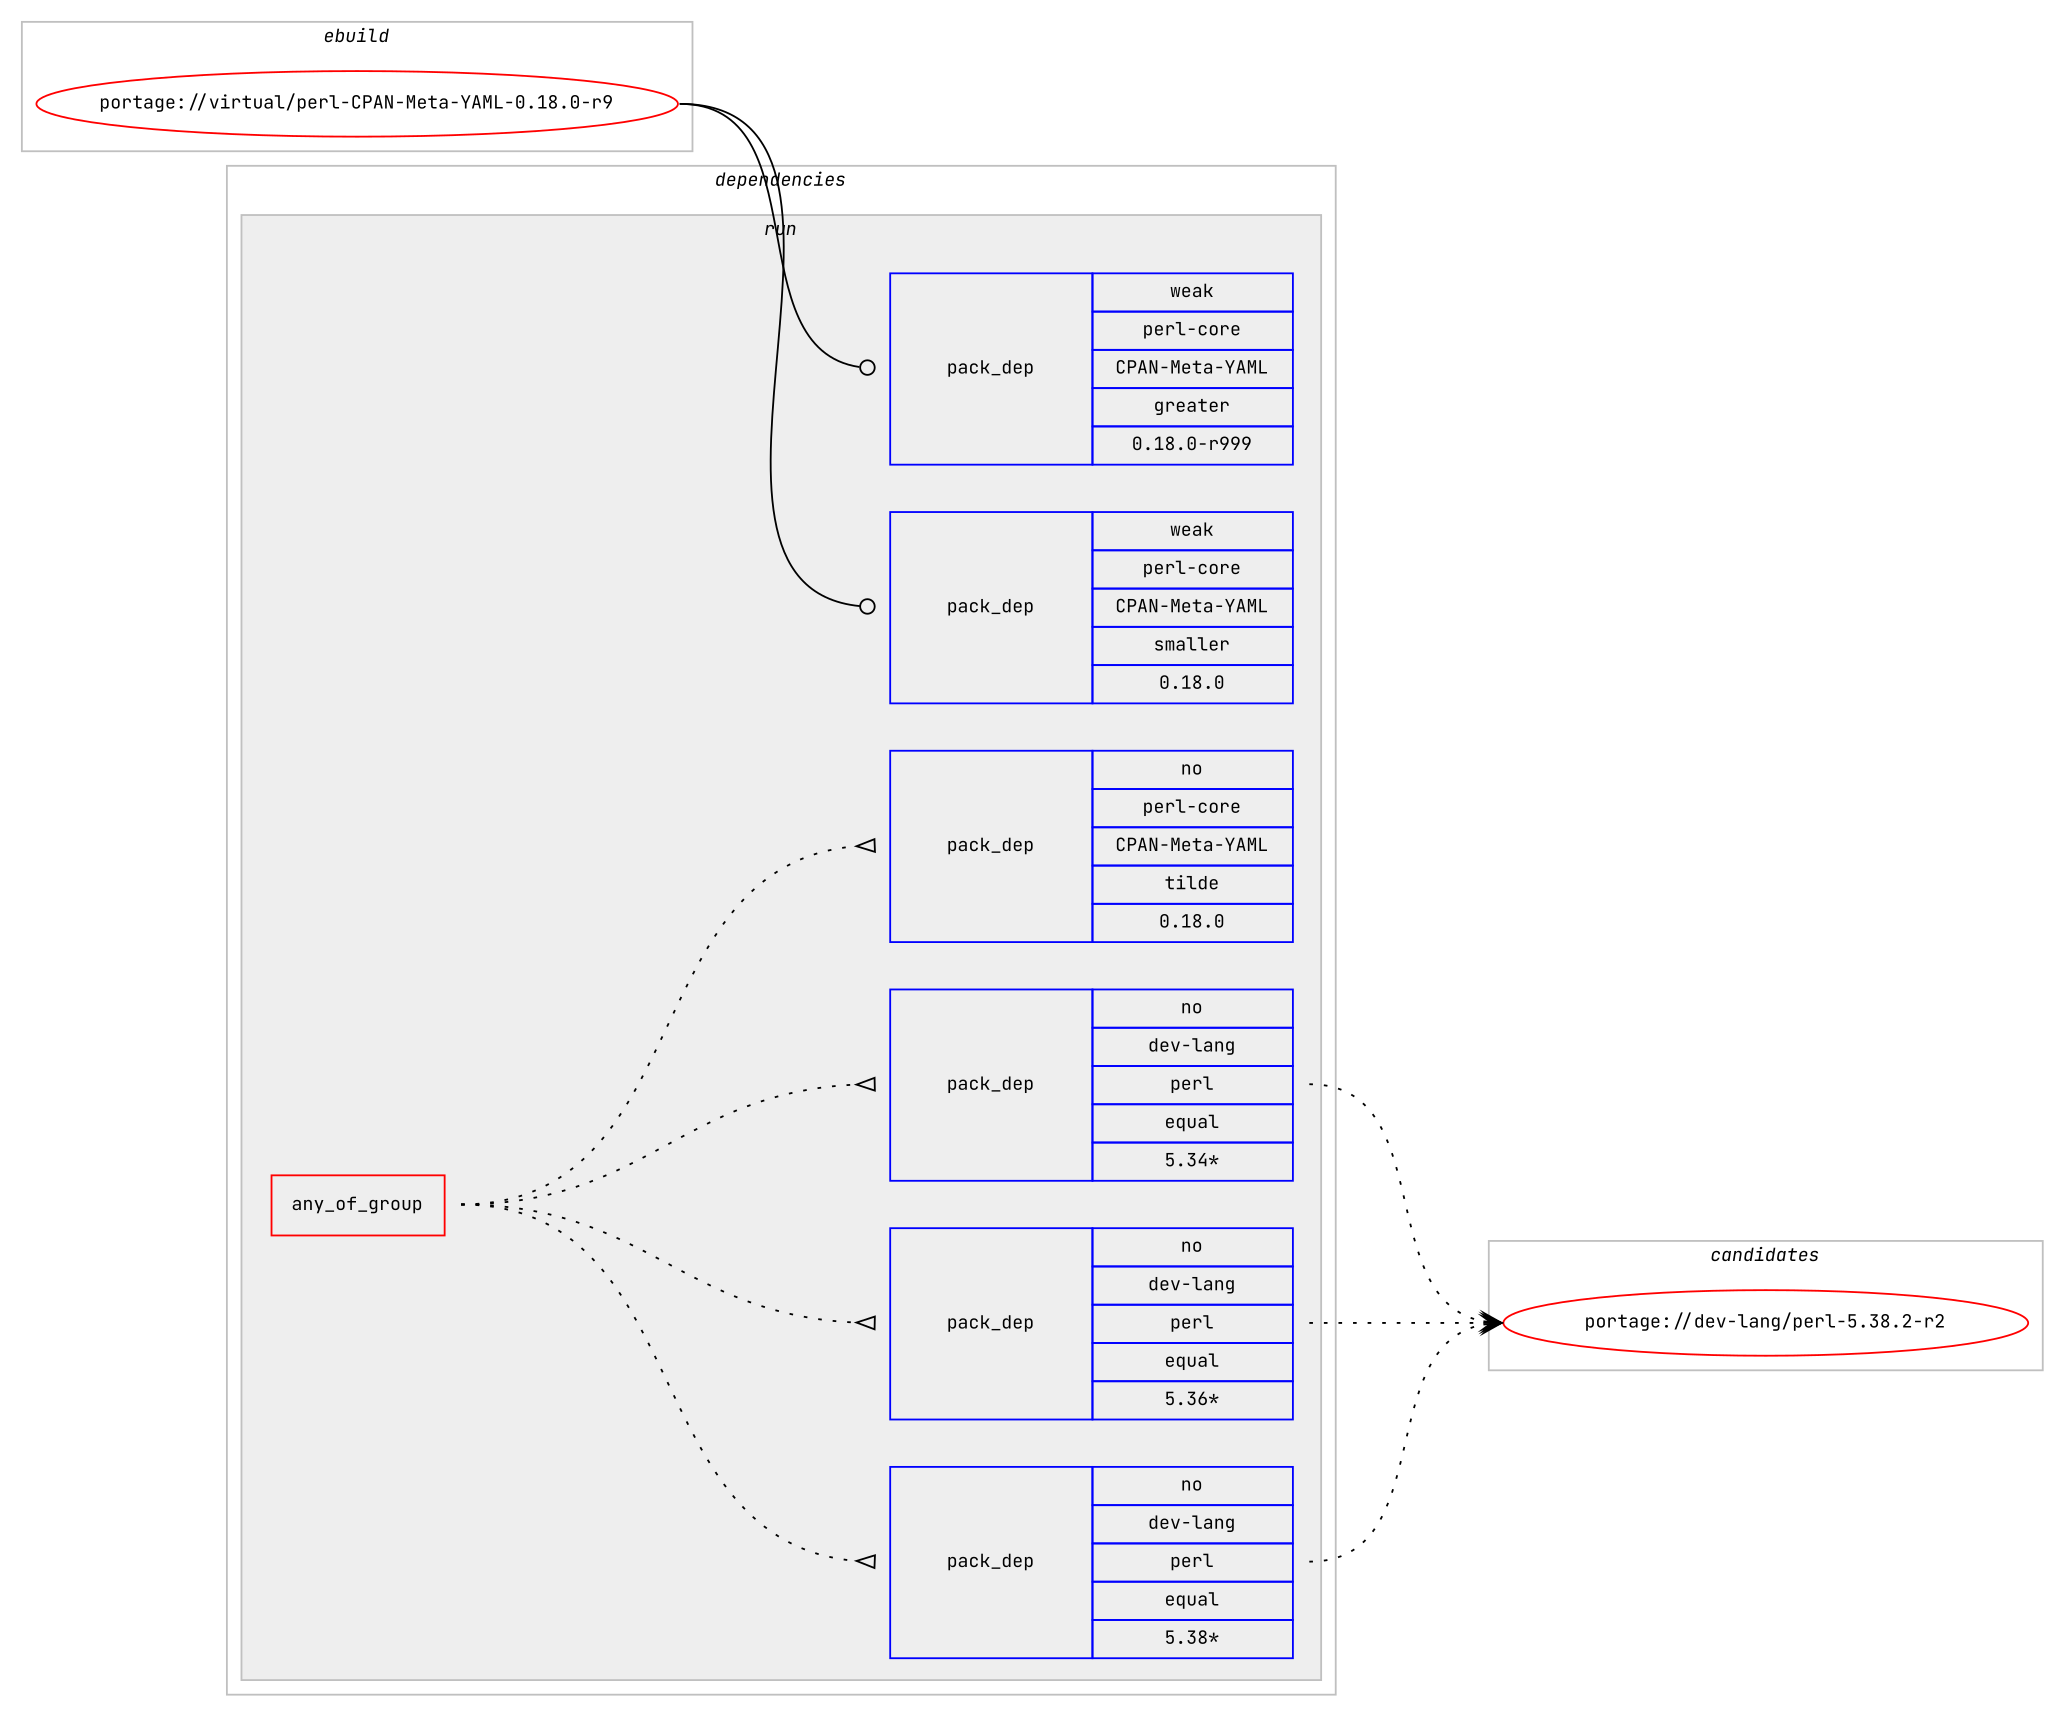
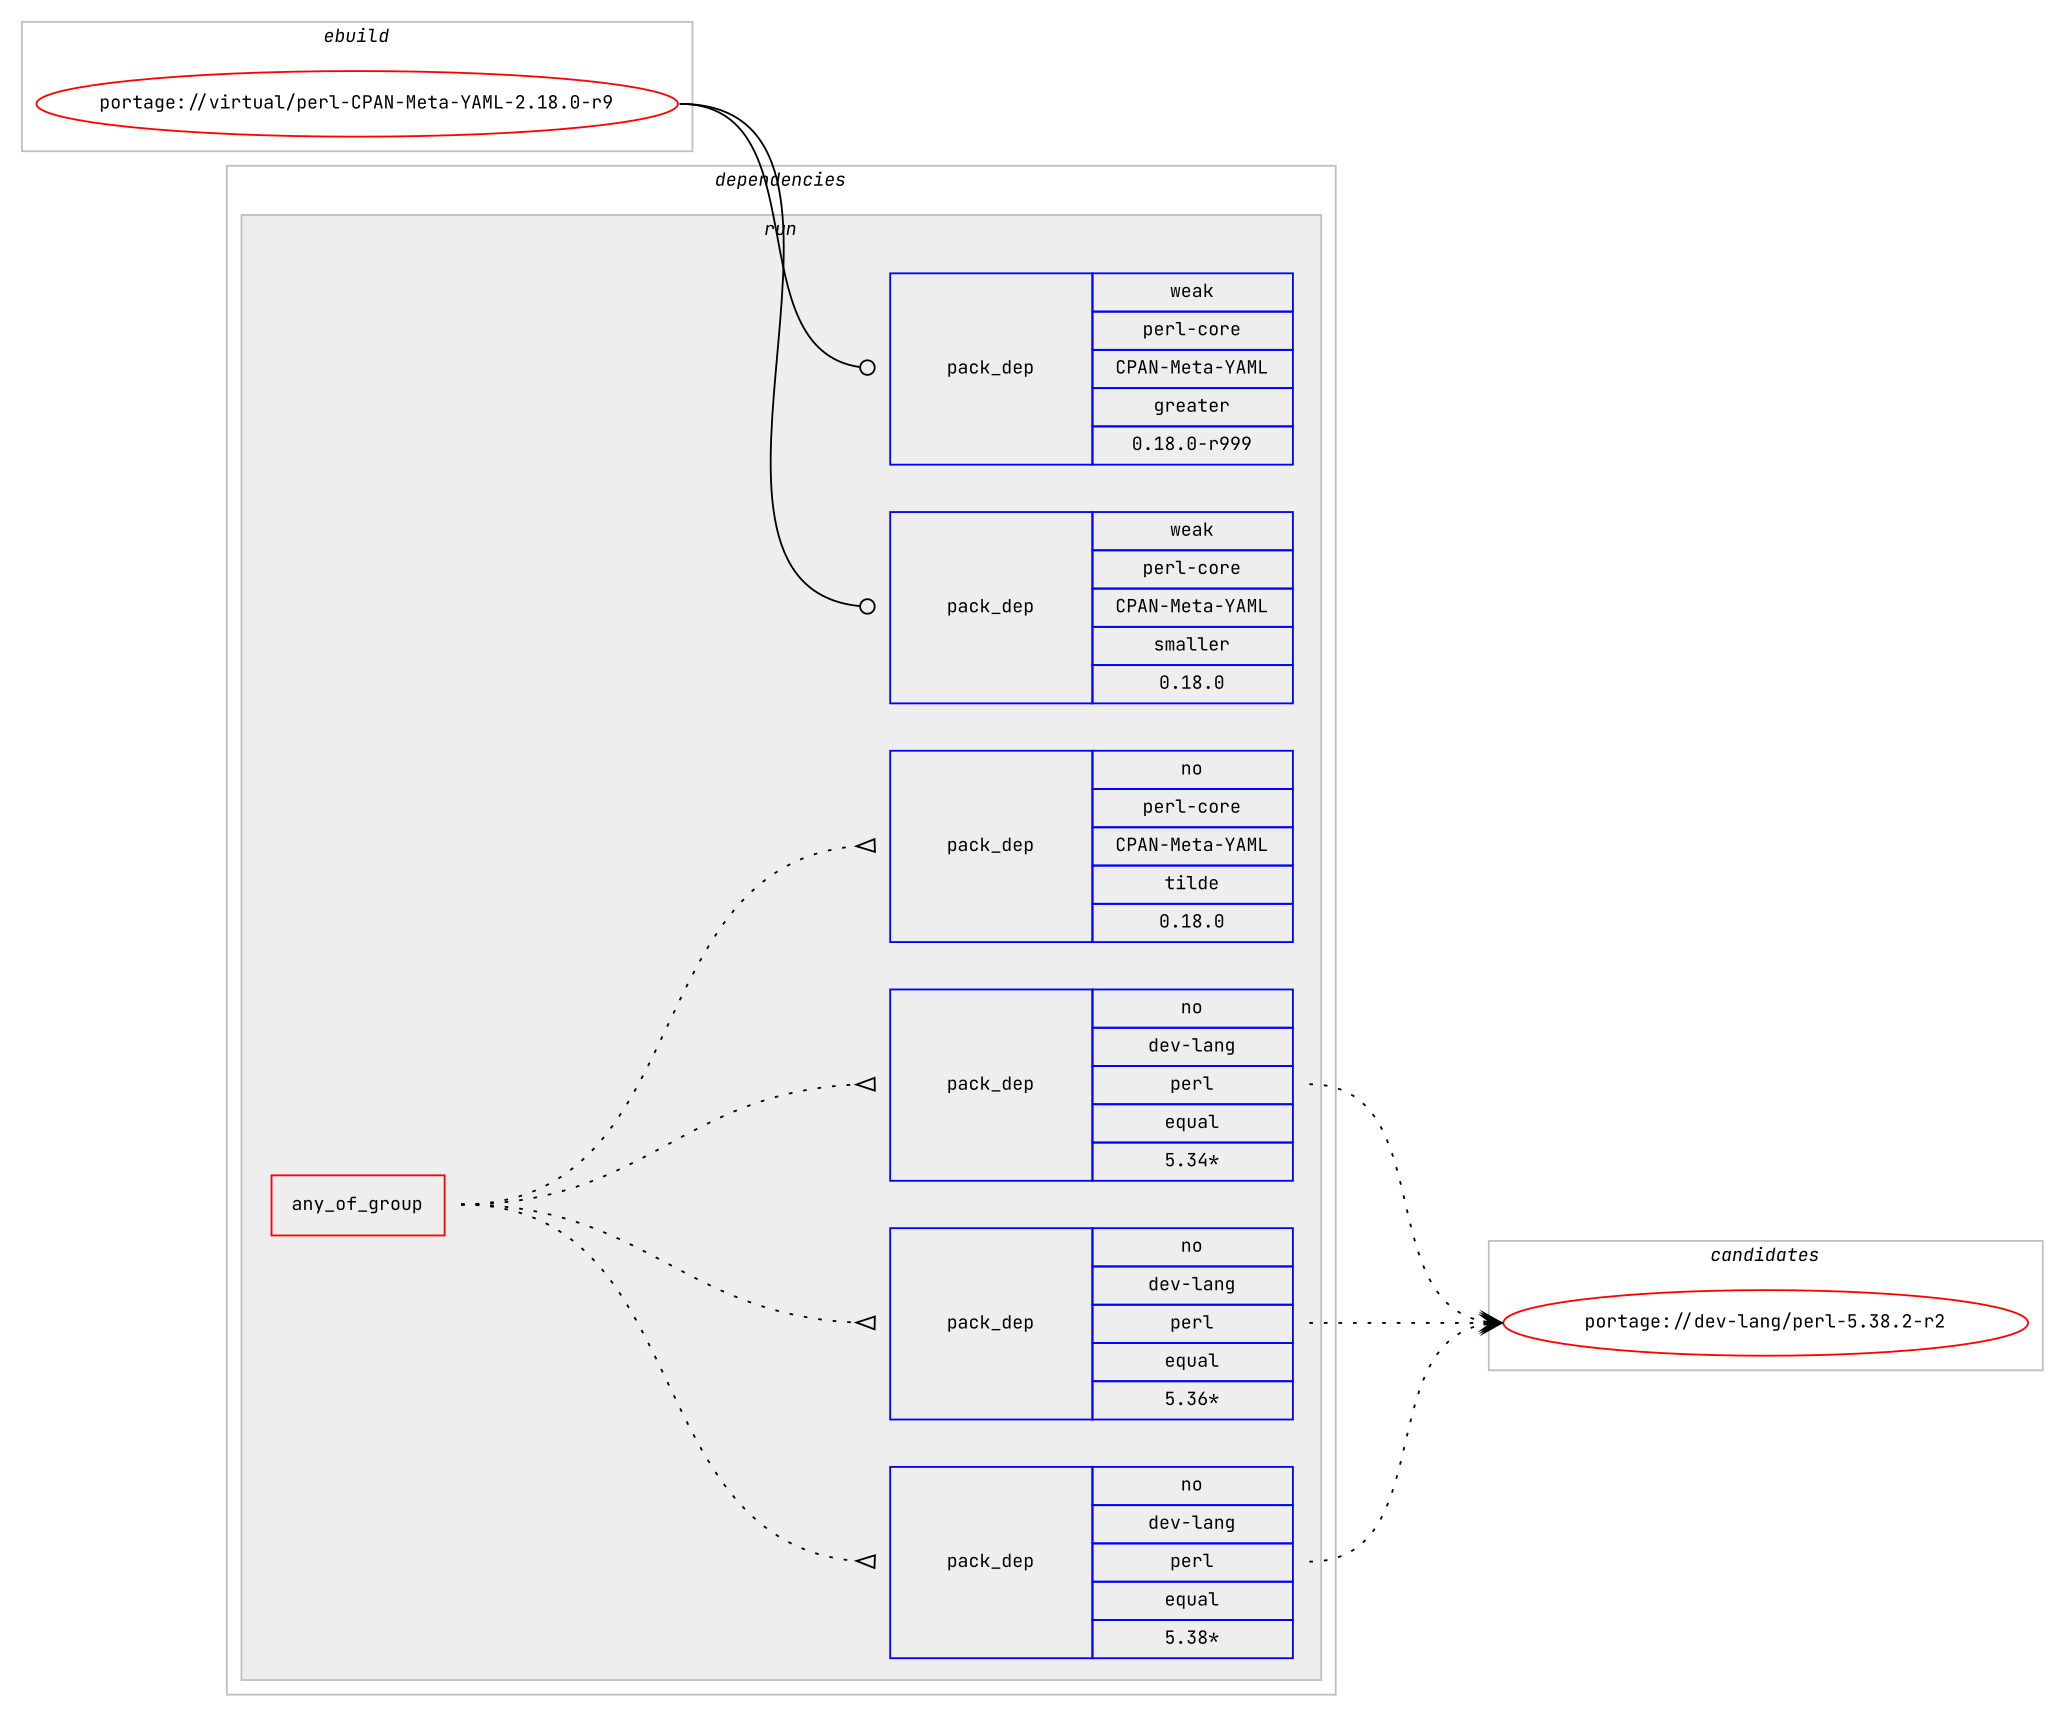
  digraph {
    compound=true
    concentrate=true
    fontname="JetBrains Mono"
    fontsize=10
    newrank=true
    rankdir=LR
    ranksep=1.5
    node [color=blue fontname="JetBrains Mono" fontsize=10 shape=none]
    edge [arrowhead=oinv fontname="JetBrains Mono" headport=w style=dotted tailport=e weight=20]
-   n1 [color=red label="portage://virtual/perl-CPAN-Meta-YAML-0.18.0-r9" width=4 shape=""]
+   n1 [color=red label="portage://virtual/perl-CPAN-Meta-YAML-2.18.0-r9" width=4 shape=""]
    n2 [label=<<TABLE BORDER="0" CELLBORDER="1" CELLSPACING="0" CELLPADDING="4" WIDTH="220"><TR><TD ROWSPAN="6" CELLPADDING="30">pack_dep</TD></TR><TR><TD WIDTH="110">no</TD></TR><TR><TD>dev-lang</TD></TR><TR><TD>perl</TD></TR><TR><TD>equal</TD></TR><TR><TD>5.38*</TD></TR></TABLE>>]
    n3 [label=<<TABLE BORDER="0" CELLBORDER="1" CELLSPACING="0" CELLPADDING="4" WIDTH="220"><TR><TD ROWSPAN="6" CELLPADDING="30">pack_dep</TD></TR><TR><TD WIDTH="110">no</TD></TR><TR><TD>dev-lang</TD></TR><TR><TD>perl</TD></TR><TR><TD>equal</TD></TR><TR><TD>5.36*</TD></TR></TABLE>>]
    n4 [label=<<TABLE BORDER="0" CELLBORDER="1" CELLSPACING="0" CELLPADDING="4" WIDTH="220"><TR><TD ROWSPAN="6" CELLPADDING="30">pack_dep</TD></TR><TR><TD WIDTH="110">no</TD></TR><TR><TD>dev-lang</TD></TR><TR><TD>perl</TD></TR><TR><TD>equal</TD></TR><TR><TD>5.34*</TD></TR></TABLE>>]
    n5 [label=<<TABLE BORDER="0" CELLBORDER="1" CELLSPACING="0" CELLPADDING="4" WIDTH="220"><TR><TD ROWSPAN="6" CELLPADDING="30">pack_dep</TD></TR><TR><TD WIDTH="110">no</TD></TR><TR><TD>perl-core</TD></TR><TR><TD>CPAN-Meta-YAML</TD></TR><TR><TD>tilde</TD></TR><TR><TD>0.18.0</TD></TR></TABLE>>]
    n6 [color=red label=<<TABLE BORDER="0" CELLBORDER="1" CELLSPACING="0" CELLPADDING="4"><TR><TD CELLPADDING="10">any_of_group</TD></TR></TABLE>>]
    n7 [label=<<TABLE BORDER="0" CELLBORDER="1" CELLSPACING="0" CELLPADDING="4" WIDTH="220"><TR><TD ROWSPAN="6" CELLPADDING="30">pack_dep</TD></TR><TR><TD WIDTH="110">weak</TD></TR><TR><TD>perl-core</TD></TR><TR><TD>CPAN-Meta-YAML</TD></TR><TR><TD>greater</TD></TR><TR><TD>0.18.0-r999</TD></TR></TABLE>>]
    n8 [label=<<TABLE BORDER="0" CELLBORDER="1" CELLSPACING="0" CELLPADDING="4" WIDTH="220"><TR><TD ROWSPAN="6" CELLPADDING="30">pack_dep</TD></TR><TR><TD WIDTH="110">weak</TD></TR><TR><TD>perl-core</TD></TR><TR><TD>CPAN-Meta-YAML</TD></TR><TR><TD>smaller</TD></TR><TR><TD>0.18.0</TD></TR></TABLE>>]
    n9 [color=red label="portage://dev-lang/perl-5.38.2-r2" width=4 shape=""]
    subgraph cluster_1 {
      color=gray
      label=<<i>ebuild</i>>
      rank=same
      n1
    }
    subgraph cluster_2 {
      color=gray
      label=<<i>dependencies</i>>
      subgraph cluster_3 {
        color=gray
        fillcolor="#eeeeee"
        label=<<i>compile</i>>
        style=filled
      }
      subgraph cluster_4 {
        color=gray
        fillcolor="#eeeeee"
        label=<<i>compile and run</i>>
        style=filled
      }
      subgraph cluster_5 {
        color=gray
        fillcolor="#eeeeee"
        label=<<i>run</i>>
        style=filled
        subgraph sub_6 {
          color=gray
          fillcolor="#eeeeee"
          label=<<i>run</i>>
          style=filled
          n6
          subgraph sub_7 {
            color=gray
            fillcolor="#eeeeee"
            label=<<i>run</i>>
            style=filled
            n2
          }
          subgraph sub_8 {
            color=gray
            fillcolor="#eeeeee"
            label=<<i>run</i>>
            style=filled
            n3
          }
          subgraph sub_9 {
            color=gray
            fillcolor="#eeeeee"
            label=<<i>run</i>>
            style=filled
            n4
          }
          subgraph sub_10 {
            color=gray
            fillcolor="#eeeeee"
            label=<<i>run</i>>
            style=filled
            n5
          }
        }
        subgraph sub_11 {
          color=gray
          fillcolor="#eeeeee"
          label=<<i>run</i>>
          style=filled
          n7
        }
        subgraph sub_12 {
          color=gray
          fillcolor="#eeeeee"
          label=<<i>run</i>>
          style=filled
          n8
        }
      }
    }
    subgraph cluster_13 {
      color=gray
      label=<<i>candidates</i>>
      rank=same
      subgraph sub_14 {
        color=black
        label=<<i>candidates</i>>
        nodesep=1
        rank=same
        n9
      }
      subgraph sub_15 {
        color=black
        label=<<i>candidates</i>>
        nodesep=1
        rank=same
        n9
      }
      subgraph sub_16 {
        color=black
        label=<<i>candidates</i>>
        nodesep=1
        rank=same
        n9
      }
      subgraph sub_17 {
        color=black
        label=<<i>candidates</i>>
        nodesep=1
        rank=same
      }
      subgraph sub_18 {
        color=black
        label=<<i>candidates</i>>
        nodesep=1
        rank=same
      }
      subgraph sub_19 {
        color=black
        label=<<i>candidates</i>>
        nodesep=1
        rank=same
      }
    }
    n1 -> n7 [arrowhead=odot style=solid]
    n1 -> n8 [arrowhead=odot style=solid]
    n2 -> n9 [arrowhead=vee weight=100]
    n3 -> n9 [arrowhead=vee weight=100]
    n4 -> n9 [arrowhead=vee weight=100]
    n6 -> n2
    n6 -> n3
    n6 -> n4
    n6 -> n5
  }
